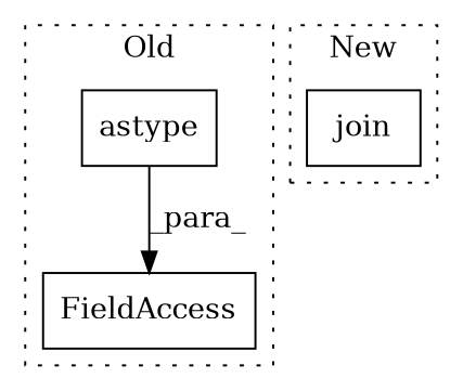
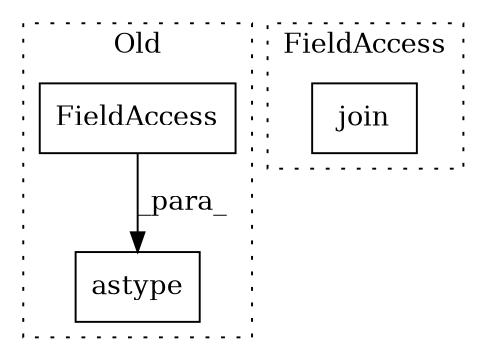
  digraph {
    node [a=32 shape=box]
    n1 [l="7,1" label=astype s="5521,5541"]
    n2 [a=22 l=13 label=FieldAccess s=5528]
    n3 [l="5,1" label=join s="7094,7135"]
    subgraph cluster_1 {
      label=Old
      style=dotted
      n1
      n2
    }
    subgraph cluster_2 {
-     label=New
+     label=FieldAccess
      style=dotted
      n3
    }
-   n1 -> n2 [label=_para_]
+   n2 -> n1 [label=_para_]
  }
